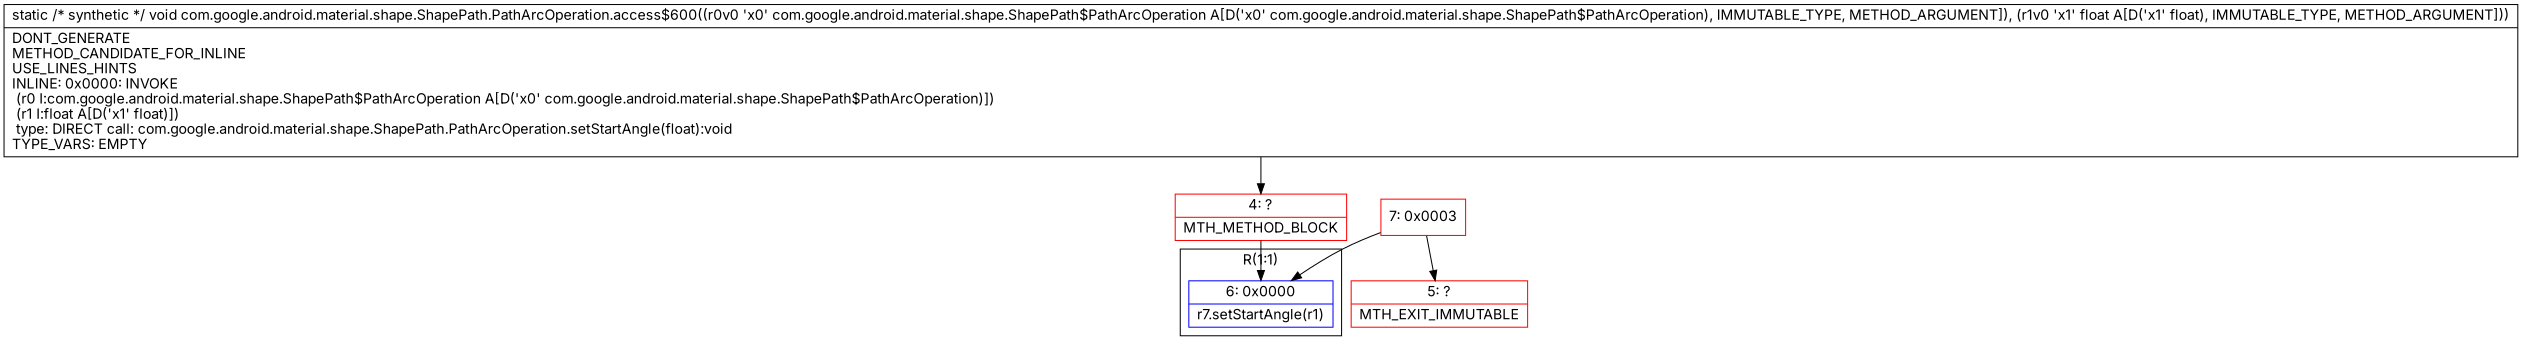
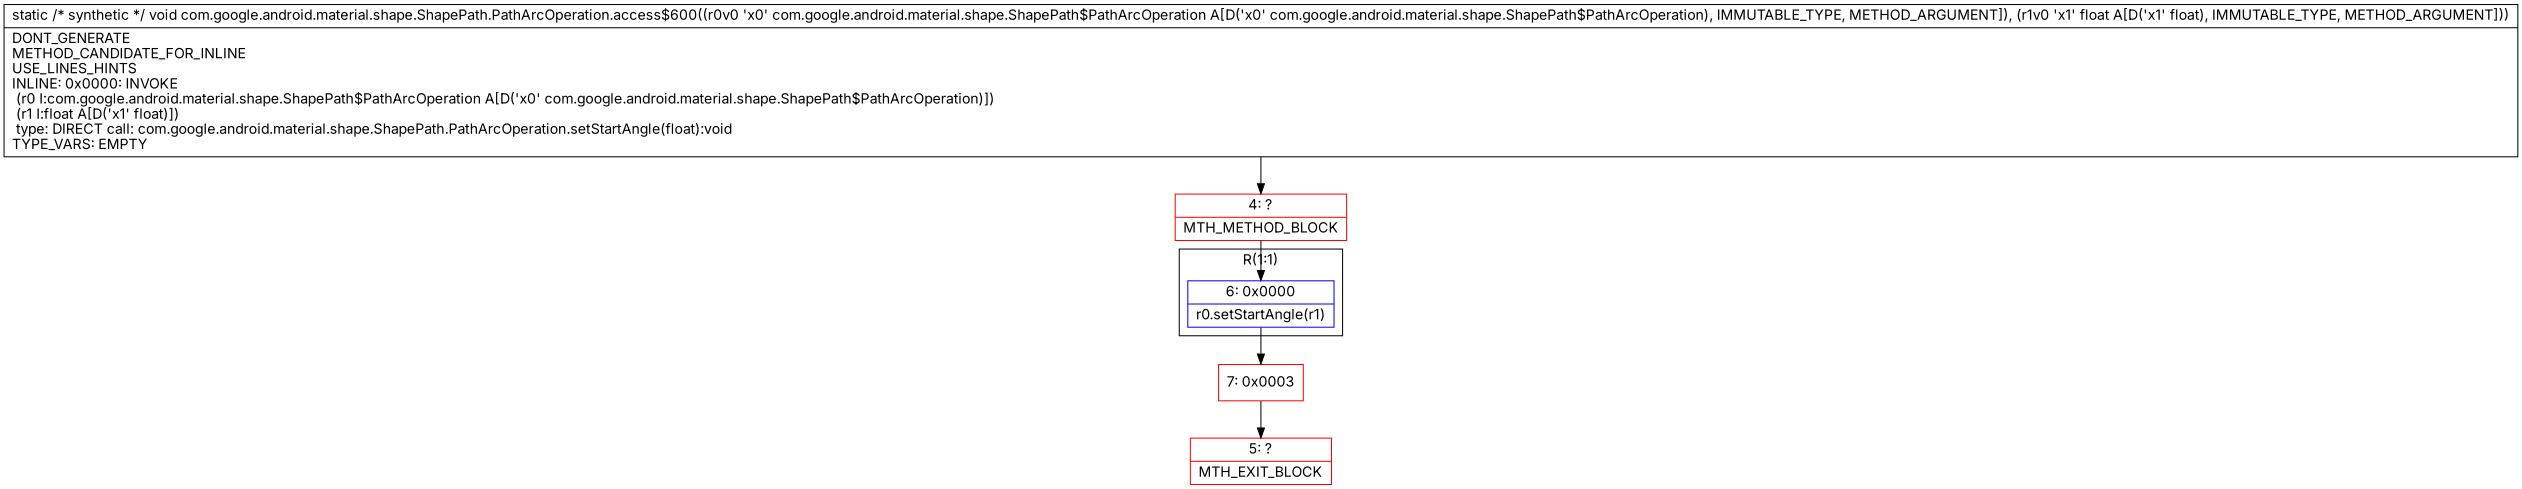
  digraph {
    fontname=Inter
    node [color=red fontname=Inter shape=record]
    edge [fontname=Inter]
-   n1 [color=blue label="{6\:\ 0x0000|r7.setStartAngle(r1)\l}"]
+   n1 [color=blue label="{6\:\ 0x0000|r0.setStartAngle(r1)\l}"]
    n2 [label="{7\:\ 0x0003}"]
-   n3 [label="{5\:\ ?|MTH_EXIT_IMMUTABLE\l}"]
+   n3 [label="{5\:\ ?|MTH_EXIT_BLOCK\l}"]
    n4 [label="{4\:\ ?|MTH_METHOD_BLOCK\l}"]
    n5 [label="{static \/* synthetic *\/ void com.google.android.material.shape.ShapePath.PathArcOperation.access$600((r0v0 'x0' com.google.android.material.shape.ShapePath$PathArcOperation A[D('x0' com.google.android.material.shape.ShapePath$PathArcOperation), IMMUTABLE_TYPE, METHOD_ARGUMENT]), (r1v0 'x1' float A[D('x1' float), IMMUTABLE_TYPE, METHOD_ARGUMENT]))  | DONT_GENERATE\lMETHOD_CANDIDATE_FOR_INLINE\lUSE_LINES_HINTS\lINLINE: 0x0000: INVOKE  \l  (r0 I:com.google.android.material.shape.ShapePath$PathArcOperation A[D('x0' com.google.android.material.shape.ShapePath$PathArcOperation)])\l  (r1 I:float A[D('x1' float)])\l type: DIRECT call: com.google.android.material.shape.ShapePath.PathArcOperation.setStartAngle(float):void\lTYPE_VARS: EMPTY\l}" color=""]
    subgraph cluster_1 {
      label="R(1:1)"
      n1
    }
-   n2 -> n1
+   n1 -> n2
    n2 -> n3
    n4 -> n1
    n5 -> n4
  }
